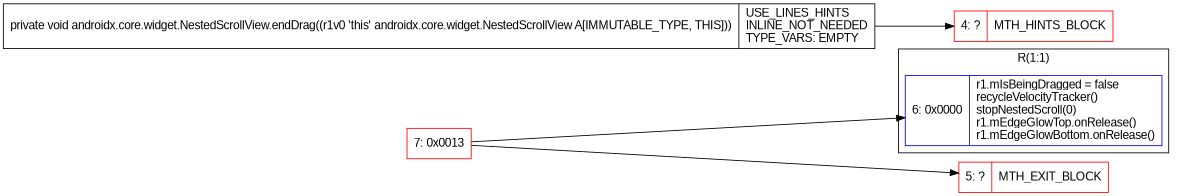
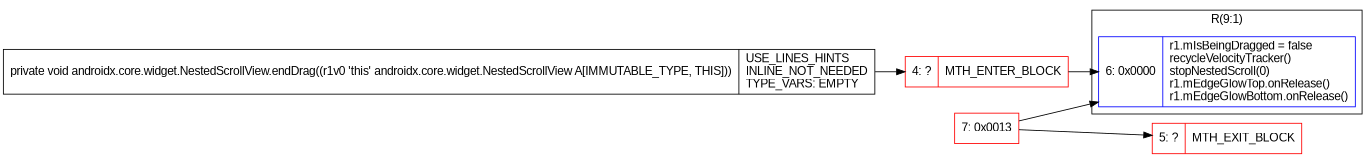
  digraph {
    fontname="Liberation Sans"
    rankdir=LR
    node [color=red fontname="Liberation Sans" shape=record]
    edge [fontname="Liberation Sans"]
    n1 [color=blue label="{6\:\ 0x0000|r1.mIsBeingDragged = false\lrecycleVelocityTracker()\lstopNestedScroll(0)\lr1.mEdgeGlowTop.onRelease()\lr1.mEdgeGlowBottom.onRelease()\l}"]
    n2 [label="{7\:\ 0x0013}"]
    n3 [label="{5\:\ ?|MTH_EXIT_BLOCK\l}"]
-   n4 [label="{4\:\ ?|MTH_HINTS_BLOCK\l}"]
+   n4 [label="{4\:\ ?|MTH_ENTER_BLOCK\l}"]
    n5 [label="{private void androidx.core.widget.NestedScrollView.endDrag((r1v0 'this' androidx.core.widget.NestedScrollView A[IMMUTABLE_TYPE, THIS]))  | USE_LINES_HINTS\lINLINE_NOT_NEEDED\lTYPE_VARS: EMPTY\l}" color=""]
    subgraph cluster_1 {
-     label="R(1:1)"
+     label="R(9:1)"
      n1
    }
    n2 -> n1
    n2 -> n3
+   n4 -> n1
    n5 -> n4
  }
